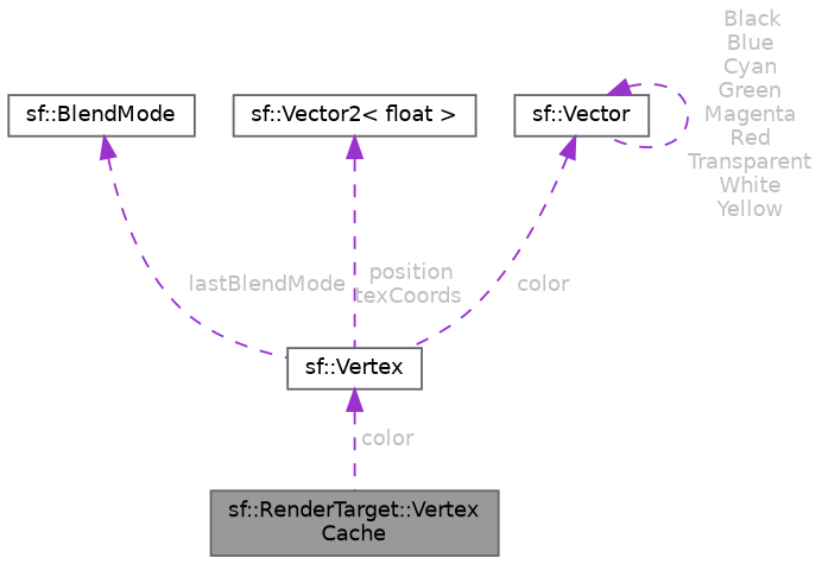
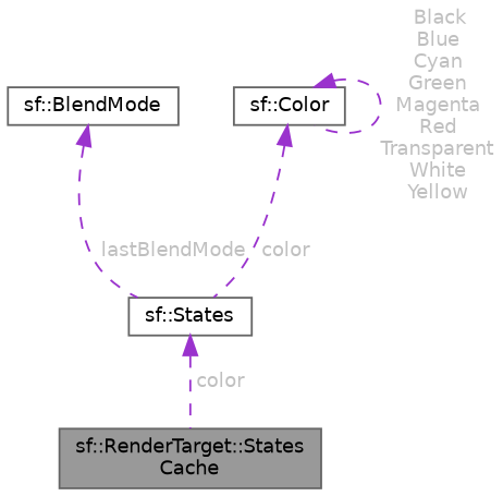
  digraph {
    fontname="DejaVu Sans"
    node [color=gray40 fillcolor=white fontname="DejaVu Sans" fontsize=10 shape=box style=filled]
    edge [color=darkorchid3 dir=back fontcolor=grey fontname="DejaVu Sans" fontsize=10 labelfontname=Helvetica labelfontsize=10 style=dashed]
-   n1 [fillcolor=grey60 fontcolor=black height=0.2 label="sf::RenderTarget::Vertex\lCache" width=0.4]
+   n1 [fillcolor=grey60 fontcolor=black height=0.2 label="sf::RenderTarget::States\lCache" width=0.4]
    n2 [height=0.2 label="sf::BlendMode" width=0.4]
-   n3 [height=0.2 label="sf::Vertex" width=0.4]
-   n4 [height=0.2 label="sf::Vector2\< float \>" width=0.4]
-   n5 [height=0.2 label="sf::Vector" width=0.4]
+   n3 [height=0.2 label="sf::States" width=0.4]
+   n5 [height=0.2 label="sf::Color" width=0.4]
    n2 -> n3 [label=" lastBlendMode"]
    n3 -> n1 [label=" color"]
-   n4 -> n3 [label=" position\ntexCoords"]
    n5 -> n3 [label=" color"]
    n5 -> n5 [label=" Black\nBlue\nCyan\nGreen\nMagenta\nRed\nTransparent\nWhite\nYellow"]
  }
